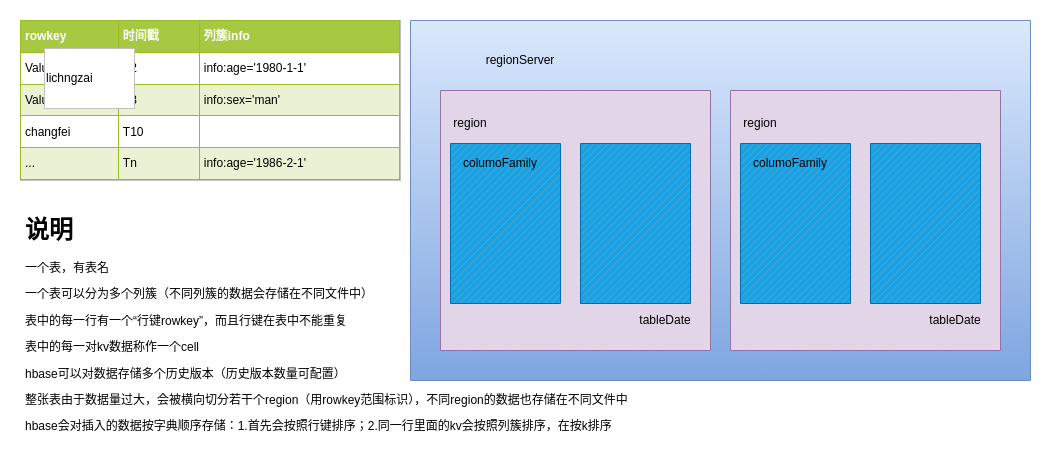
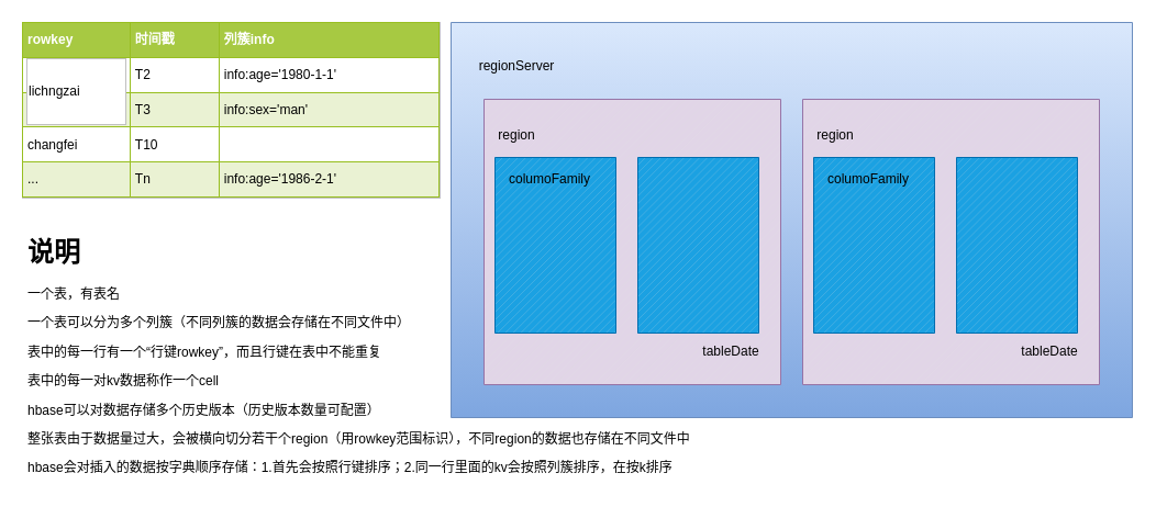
  <mxCell id="0" />
  <mxCell id="1" parent="0" />
  <mxCell id="2" value="&lt;h1&gt;说明&lt;/h1&gt;&lt;p&gt;一个表，有表名&lt;/p&gt;&lt;p&gt;一个表可以分为多个列簇（不同列簇的数据会存储在不同文件中）&lt;/p&gt;&lt;p&gt;表中的每一行有一个“行键rowkey”，而且行键在表中不能重复&lt;/p&gt;&lt;p&gt;表中的每一对kv数据称作一个cell&lt;/p&gt;&lt;p&gt;hbase可以对数据存储多个历史版本（历史版本数量可配置）&lt;/p&gt;&lt;p&gt;整张表由于数据量过大，会被横向切分若干个region（用rowkey范围标识），不同region的数据也存储在不同文件中&lt;/p&gt;&lt;p&gt;hbase会对插入的数据按字典顺序存储：1.首先会按照行键排序；2.同一行里面的kv会按照列簇排序，在按k排序&lt;/p&gt;&lt;p&gt;&lt;br&gt;&lt;/p&gt;" style="text;html=1;strokeColor=none;fillColor=none;spacing=5;spacingTop=-20;whiteSpace=wrap;overflow=hidden;rounded=0;" vertex="1" parent="1"><mxGeometry x="20" y="210" width="630" height="240" as="geometry" /></mxCell>
  <mxCell id="3" value="&lt;table border=&quot;1&quot; width=&quot;100%&quot; cellpadding=&quot;4&quot; style=&quot;width: 100% ; height: 100% ; border-collapse: collapse&quot;&gt;&lt;tbody&gt;&lt;tr style=&quot;background-color: #a7c942 ; color: #ffffff ; border: 1px solid #98bf21&quot;&gt;&lt;th align=&quot;left&quot;&gt;rowkey&lt;/th&gt;&lt;th align=&quot;left&quot;&gt;时间戳&lt;/th&gt;&lt;th align=&quot;left&quot;&gt;列簇info&lt;/th&gt;&lt;/tr&gt;&lt;tr style=&quot;border: 1px solid #98bf21&quot;&gt;&lt;td&gt;Value 1&lt;/td&gt;&lt;td&gt;T2&lt;/td&gt;&lt;td&gt;info:age='1980-1-1'&lt;/td&gt;&lt;/tr&gt;&lt;tr style=&quot;background-color: #eaf2d3 ; border: 1px solid #98bf21&quot;&gt;&lt;td&gt;Value 4&lt;/td&gt;&lt;td&gt;T3&lt;/td&gt;&lt;td&gt;info:sex='man'&lt;/td&gt;&lt;/tr&gt;&lt;tr style=&quot;border: 1px solid #98bf21&quot;&gt;&lt;td&gt;changfei&lt;/td&gt;&lt;td&gt;T10&lt;/td&gt;&lt;td&gt;&lt;br&gt;&lt;/td&gt;&lt;/tr&gt;&lt;tr style=&quot;background-color: #eaf2d3 ; border: 1px solid #98bf21&quot;&gt;&lt;td&gt;...&lt;/td&gt;&lt;td&gt;Tn&lt;/td&gt;&lt;td&gt;info:age='1986-2-1'&lt;/td&gt;&lt;/tr&gt;&lt;/tbody&gt;&lt;/table&gt;" style="text;html=1;strokeColor=#c0c0c0;fillColor=#ffffff;overflow=fill;rounded=0;align=left;" vertex="1" parent="1"><mxGeometry x="20" y="20" width="380" height="160" as="geometry" /></mxCell>
- <mxCell id="4" value="lichngzai" style="rounded=0;whiteSpace=wrap;html=1;comic=0;strokeColor=#c0c0c0;gradientColor=none;align=left;" vertex="1" parent="1"><mxGeometry x="44" y="48" width="90" height="60" as="geometry" /></mxCell>
+ <mxCell id="4" value="lichngzai" style="rounded=0;whiteSpace=wrap;html=1;comic=0;strokeColor=#c0c0c0;gradientColor=none;align=left;" vertex="1" parent="1"><mxGeometry x="24" y="53" width="90" height="60" as="geometry" /></mxCell>
  <mxCell id="5" value="" style="verticalLabelPosition=bottom;verticalAlign=top;html=1;shape=mxgraph.basic.rect;fillColor2=none;strokeWidth=1;size=20;indent=5;rounded=0;comic=0;gradientColor=#7ea6e0;align=left;fillColor=#dae8fc;strokeColor=#6c8ebf;" vertex="1" parent="1"><mxGeometry x="410" y="20" width="620" height="360" as="geometry" /></mxCell>
  <mxCell id="6" value="" style="verticalLabelPosition=bottom;verticalAlign=top;html=1;shape=mxgraph.basic.patternFillRect;fillStyle=diag;step=5;fillStrokeWidth=0.2;fillStrokeColor=#dddddd;rounded=0;comic=0;strokeColor=#9673a6;align=left;fillColor=#e1d5e7;" vertex="1" parent="1"><mxGeometry x="440" y="90" width="270" height="260" as="geometry" /></mxCell>
  <mxCell id="7" value="" style="verticalLabelPosition=bottom;verticalAlign=top;html=1;shape=mxgraph.basic.patternFillRect;fillStyle=diag;step=5;fillStrokeWidth=0.2;fillStrokeColor=#dddddd;rounded=0;comic=0;strokeColor=#006EAF;align=left;fillColor=#1ba1e2;fontColor=#ffffff;" vertex="1" parent="1"><mxGeometry x="450" y="143" width="110" height="160" as="geometry" /></mxCell>
  <mxCell id="8" value="" style="verticalLabelPosition=bottom;verticalAlign=top;html=1;shape=mxgraph.basic.patternFillRect;fillStyle=diag;step=5;fillStrokeWidth=0.2;fillStrokeColor=#dddddd;rounded=0;comic=0;strokeColor=#006EAF;align=left;fillColor=#1ba1e2;fontColor=#ffffff;" vertex="1" parent="1"><mxGeometry x="580" y="143" width="110" height="160" as="geometry" /></mxCell>
- <mxCell id="9" value="regionServer" style="text;html=1;strokeColor=none;fillColor=none;align=center;verticalAlign=middle;whiteSpace=wrap;rounded=0;comic=0;" vertex="1" parent="1"><mxGeometry x="500" y="50" width="40" height="20" as="geometry" /></mxCell>
+ <mxCell id="9" value="regionServer" style="text;html=1;strokeColor=none;fillColor=none;align=center;verticalAlign=middle;whiteSpace=wrap;rounded=0;comic=0;" vertex="1" parent="1"><mxGeometry x="450" y="50" width="40" height="20" as="geometry" /></mxCell>
  <mxCell id="10" value="region" style="text;html=1;strokeColor=none;fillColor=none;align=center;verticalAlign=middle;whiteSpace=wrap;rounded=0;comic=0;" vertex="1" parent="1"><mxGeometry x="450" y="113" width="40" height="20" as="geometry" /></mxCell>
  <mxCell id="11" value="tableDate" style="text;html=1;strokeColor=none;fillColor=none;align=center;verticalAlign=middle;whiteSpace=wrap;rounded=0;comic=0;" vertex="1" parent="1"><mxGeometry x="645" y="310" width="40" height="20" as="geometry" /></mxCell>
  <mxCell id="12" value="columoFamily" style="text;html=1;strokeColor=none;fillColor=none;align=center;verticalAlign=middle;whiteSpace=wrap;rounded=0;comic=0;" vertex="1" parent="1"><mxGeometry x="480" y="153" width="40" height="20" as="geometry" /></mxCell>
  <mxCell id="13" value="" style="verticalLabelPosition=bottom;verticalAlign=top;html=1;shape=mxgraph.basic.patternFillRect;fillStyle=diag;step=5;fillStrokeWidth=0.2;fillStrokeColor=#dddddd;rounded=0;comic=0;strokeColor=#9673a6;align=left;fillColor=#e1d5e7;" vertex="1" parent="1"><mxGeometry x="730" y="90" width="270" height="260" as="geometry" /></mxCell>
  <mxCell id="14" value="" style="verticalLabelPosition=bottom;verticalAlign=top;html=1;shape=mxgraph.basic.patternFillRect;fillStyle=diag;step=5;fillStrokeWidth=0.2;fillStrokeColor=#dddddd;rounded=0;comic=0;strokeColor=#006EAF;align=left;fillColor=#1ba1e2;fontColor=#ffffff;" vertex="1" parent="1"><mxGeometry x="740" y="143" width="110" height="160" as="geometry" /></mxCell>
  <mxCell id="15" value="" style="verticalLabelPosition=bottom;verticalAlign=top;html=1;shape=mxgraph.basic.patternFillRect;fillStyle=diag;step=5;fillStrokeWidth=0.2;fillStrokeColor=#dddddd;rounded=0;comic=0;strokeColor=#006EAF;align=left;fillColor=#1ba1e2;fontColor=#ffffff;" vertex="1" parent="1"><mxGeometry x="870" y="143" width="110" height="160" as="geometry" /></mxCell>
  <mxCell id="16" value="region" style="text;html=1;strokeColor=none;fillColor=none;align=center;verticalAlign=middle;whiteSpace=wrap;rounded=0;comic=0;" vertex="1" parent="1"><mxGeometry x="740" y="113" width="40" height="20" as="geometry" /></mxCell>
  <mxCell id="17" value="tableDate" style="text;html=1;strokeColor=none;fillColor=none;align=center;verticalAlign=middle;whiteSpace=wrap;rounded=0;comic=0;" vertex="1" parent="1"><mxGeometry x="935" y="310" width="40" height="20" as="geometry" /></mxCell>
  <mxCell id="18" value="columoFamily" style="text;html=1;strokeColor=none;fillColor=none;align=center;verticalAlign=middle;whiteSpace=wrap;rounded=0;comic=0;" vertex="1" parent="1"><mxGeometry x="770" y="153" width="40" height="20" as="geometry" /></mxCell>
